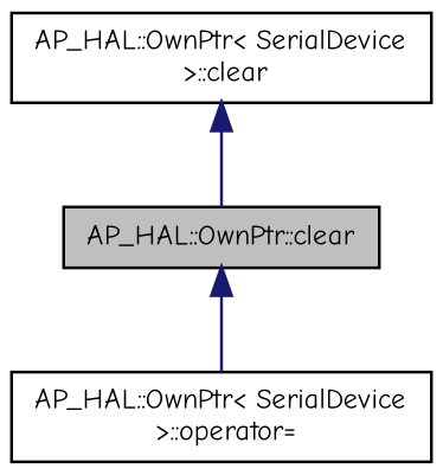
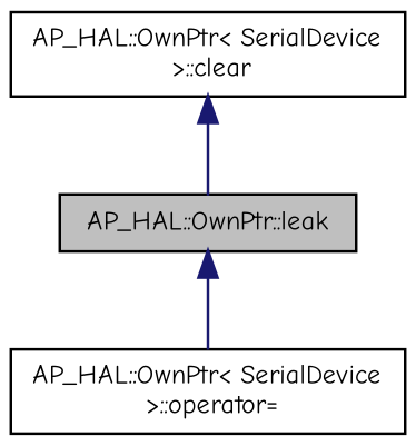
  digraph {
    fontname="Comic Neue"
    rankdir=TB
    node [color=black fillcolor=white fontname="Comic Neue" fontsize=10 shape=record style=filled]
    edge [color=midnightblue dir=back fontname="Comic Neue" fontsize=10 labelfontname=Helvetica labelfontsize=10 style=solid]
-   n1 [fillcolor=grey75 fontcolor=black height=0.2 label="AP_HAL::OwnPtr::clear" width=0.4]
+   n1 [fillcolor=grey75 fontcolor=black height=0.2 label="AP_HAL::OwnPtr::leak" width=0.4]
    n2 [height=0.2 label="AP_HAL::OwnPtr\< SerialDevice\l \>::operator=" width=0.4]
    n3 [height=0.2 label="AP_HAL::OwnPtr\< SerialDevice\l \>::clear" width=0.4]
    n1 -> n2
    n3 -> n1
  }
